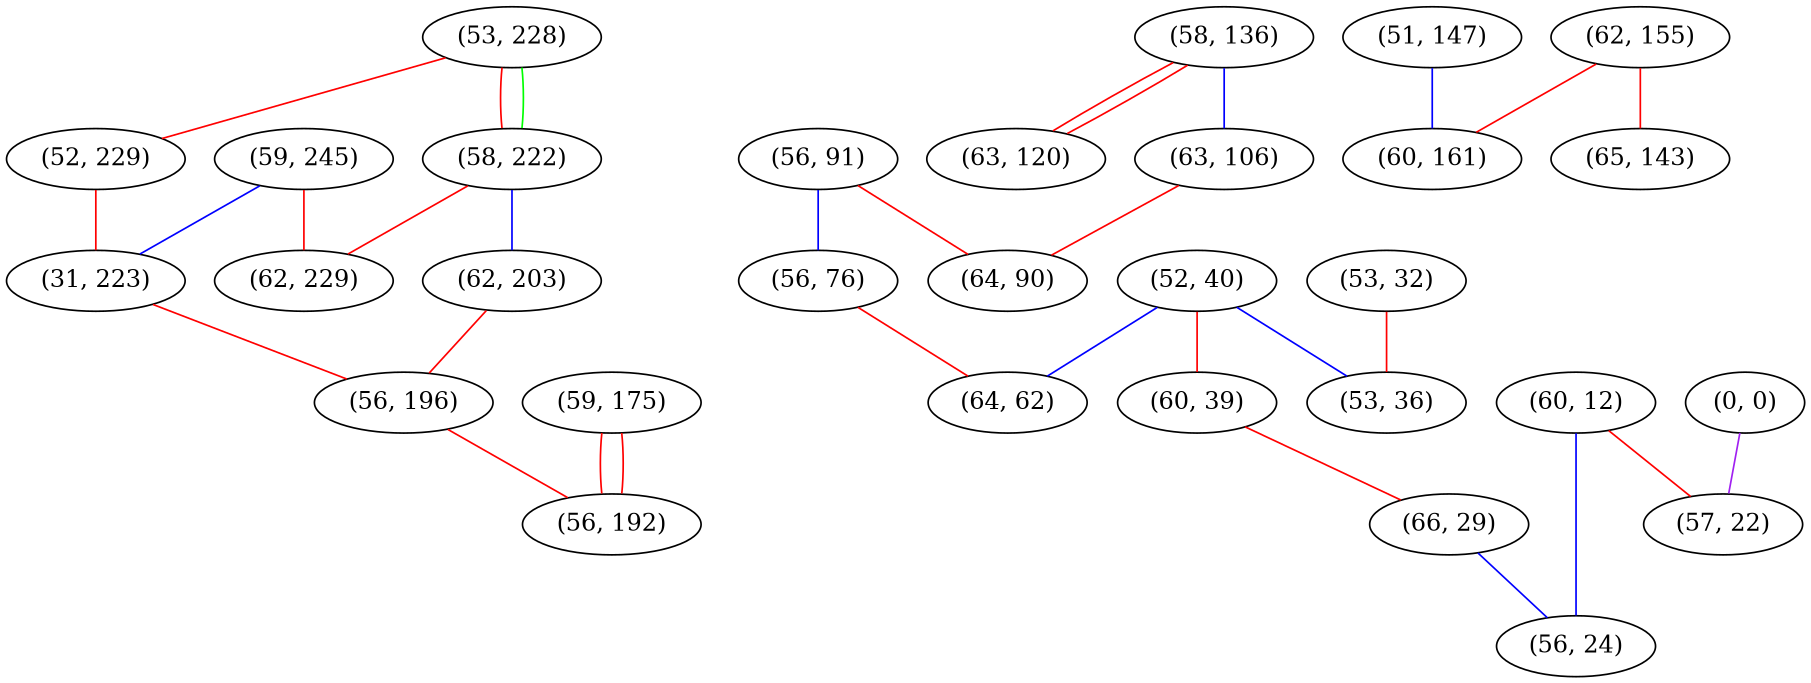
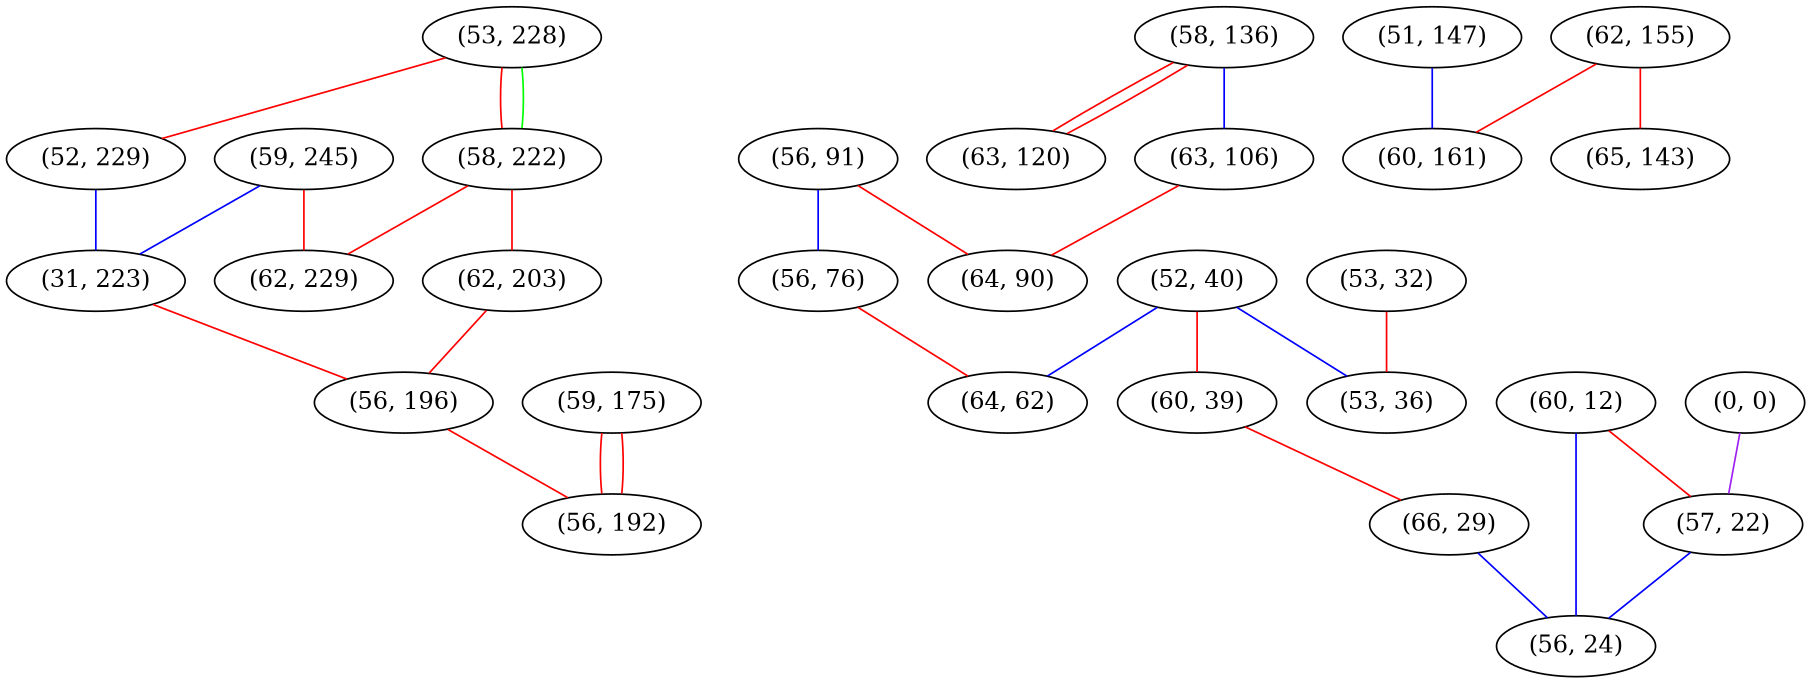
  graph {
    edge [color=red weight=1]
    "(59, 245)"
    "(62, 229)"
    "(31, 223)"
    "(56, 196)"
    "(56, 91)"
    "(56, 76)"
    "(64, 90)"
    "(64, 62)"
    "(53, 228)"
    "(52, 229)"
    "(58, 222)"
    "(62, 203)"
    "(52, 40)"
    "(60, 39)"
    "(53, 36)"
    "(66, 29)"
    "(53, 32)"
    "(56, 24)"
    "(51, 147)"
    "(60, 161)"
    "(58, 136)"
    "(63, 120)"
    "(63, 106)"
    "(60, 12)"
    "(57, 22)"
    "(56, 192)"
    "(62, 155)"
    "(65, 143)"
    "(0, 0)"
    "(59, 175)"
    "(59, 245)" -- "(62, 229)"
    "(59, 245)" -- "(31, 223)" [color=blue weight=3]
    "(31, 223)" -- "(56, 196)"
    "(56, 196)" -- "(56, 192)"
    "(56, 91)" -- "(56, 76)" [color=blue weight=3]
    "(56, 91)" -- "(64, 90)"
    "(56, 76)" -- "(64, 62)"
    "(53, 228)" -- "(52, 229)"
    "(53, 228)" -- "(58, 222)"
    "(53, 228)" -- "(58, 222)" [color=green weight=2]
-   "(52, 229)" -- "(31, 223)" [weight=3]
+   "(52, 229)" -- "(31, 223)" [color=blue weight=3]
    "(58, 222)" -- "(62, 229)"
-   "(58, 222)" -- "(62, 203)" [color=blue weight=3]
+   "(58, 222)" -- "(62, 203)" [weight=3]
    "(62, 203)" -- "(56, 196)"
    "(52, 40)" -- "(64, 62)" [color=blue weight=3]
    "(52, 40)" -- "(60, 39)"
    "(52, 40)" -- "(53, 36)" [color=blue weight=3]
    "(60, 39)" -- "(66, 29)"
    "(66, 29)" -- "(56, 24)" [color=blue weight=3]
    "(53, 32)" -- "(53, 36)"
    "(51, 147)" -- "(60, 161)" [color=blue weight=3]
    "(58, 136)" -- "(63, 120)"
    "(58, 136)" -- "(63, 120)"
    "(58, 136)" -- "(63, 106)" [color=blue weight=3]
    "(63, 106)" -- "(64, 90)"
    "(60, 12)" -- "(56, 24)" [color=blue weight=3]
    "(60, 12)" -- "(57, 22)"
+   "(57, 22)" -- "(56, 24)" [color=blue weight=3]
    "(62, 155)" -- "(60, 161)" [weight=3]
    "(62, 155)" -- "(65, 143)"
    "(0, 0)" -- "(57, 22)" [color=purple weight=4]
    "(59, 175)" -- "(56, 192)"
    "(59, 175)" -- "(56, 192)"
  }
